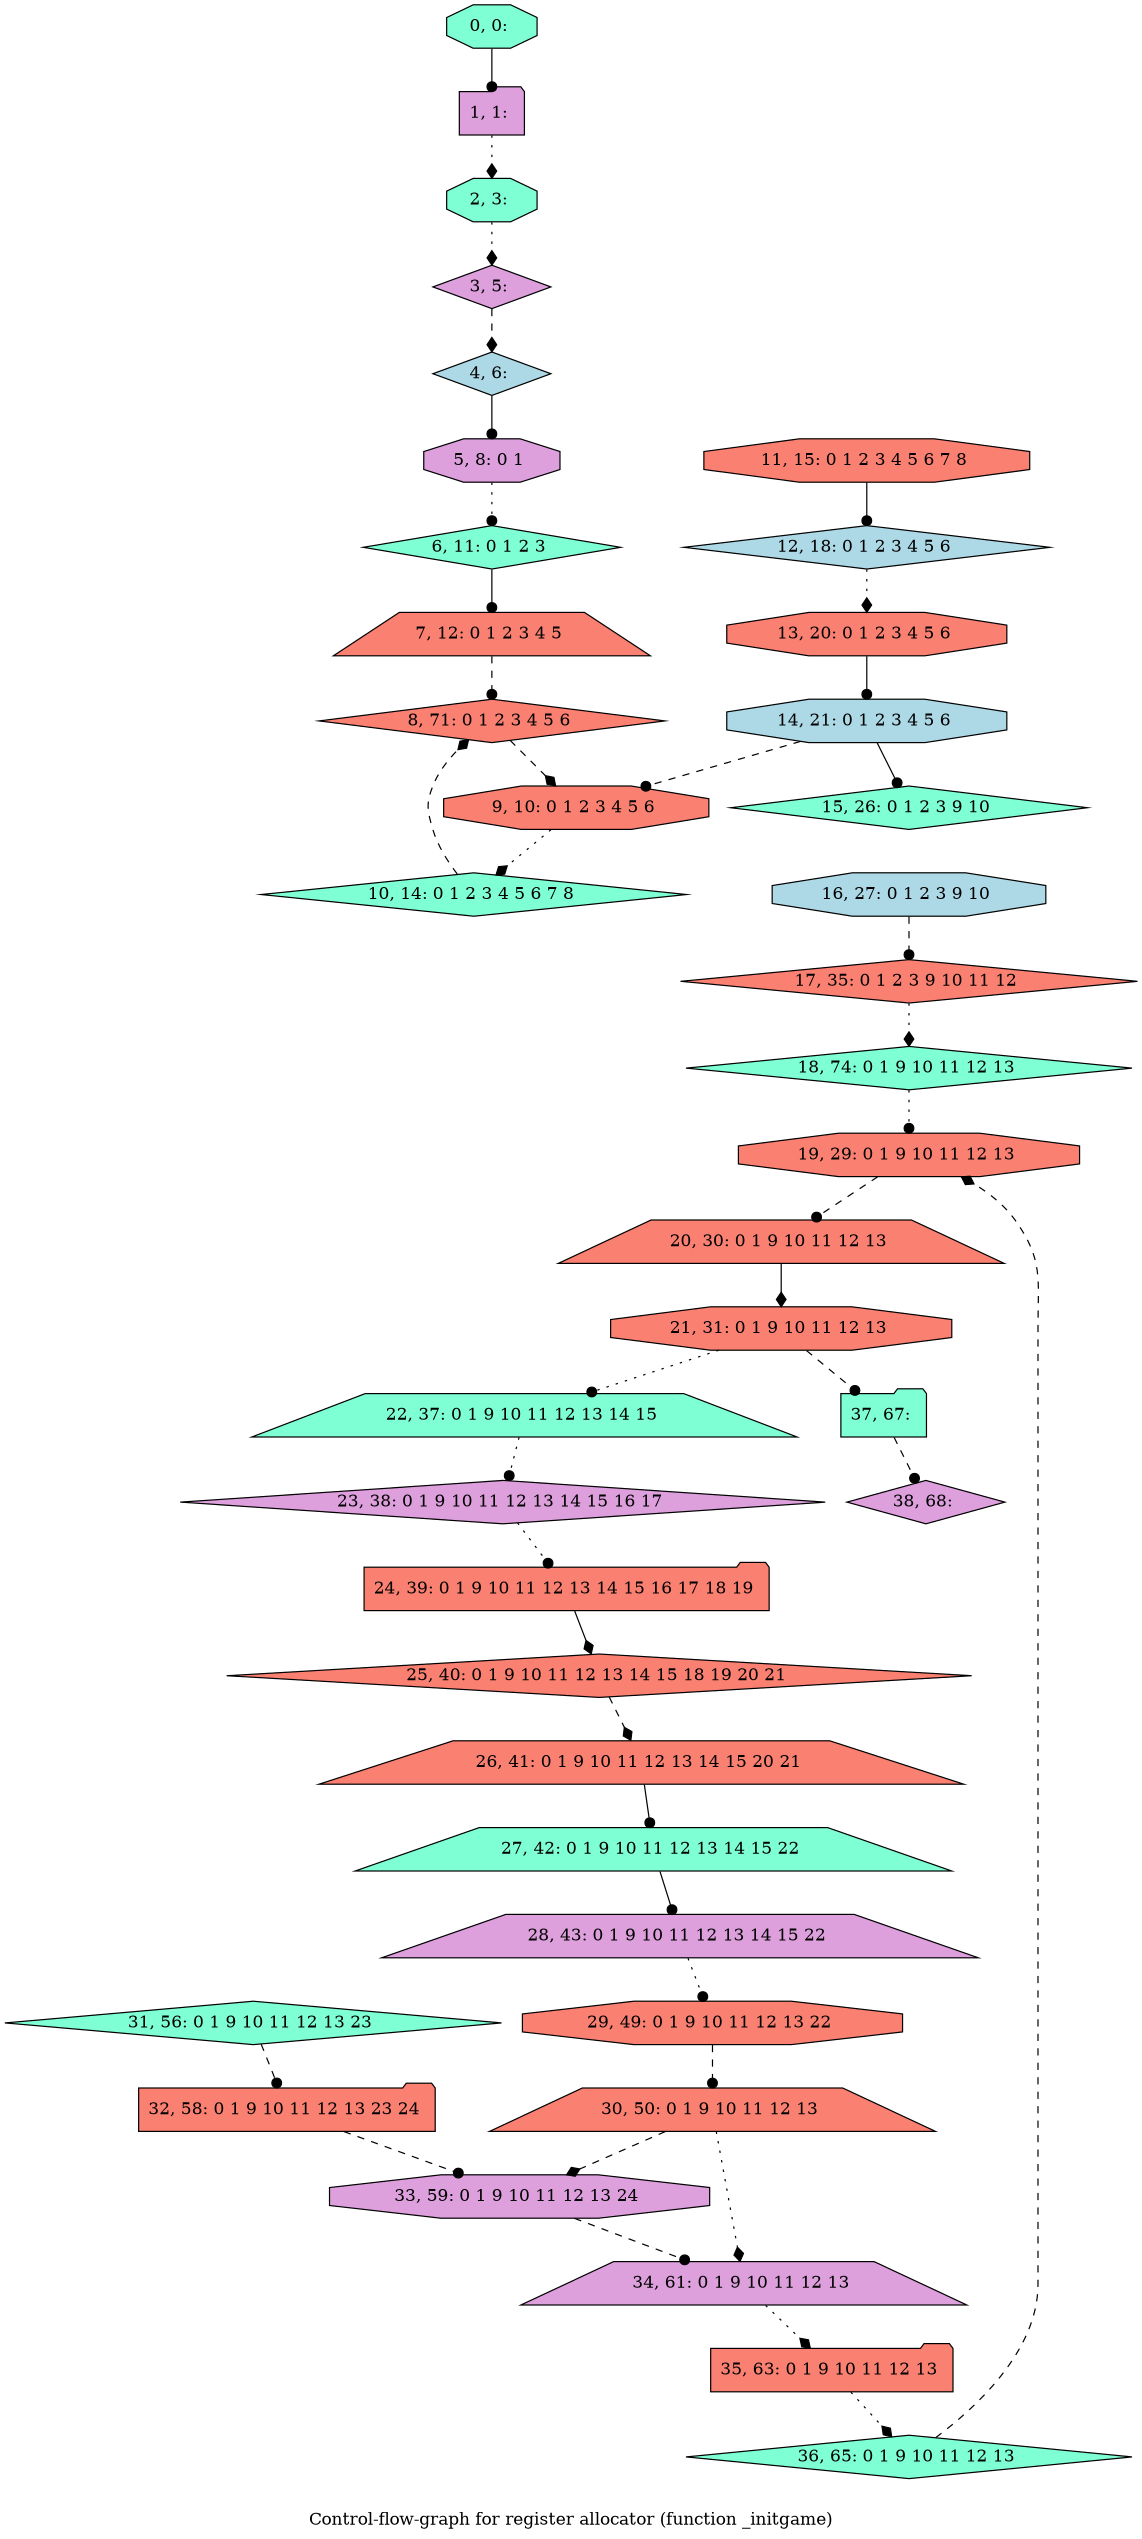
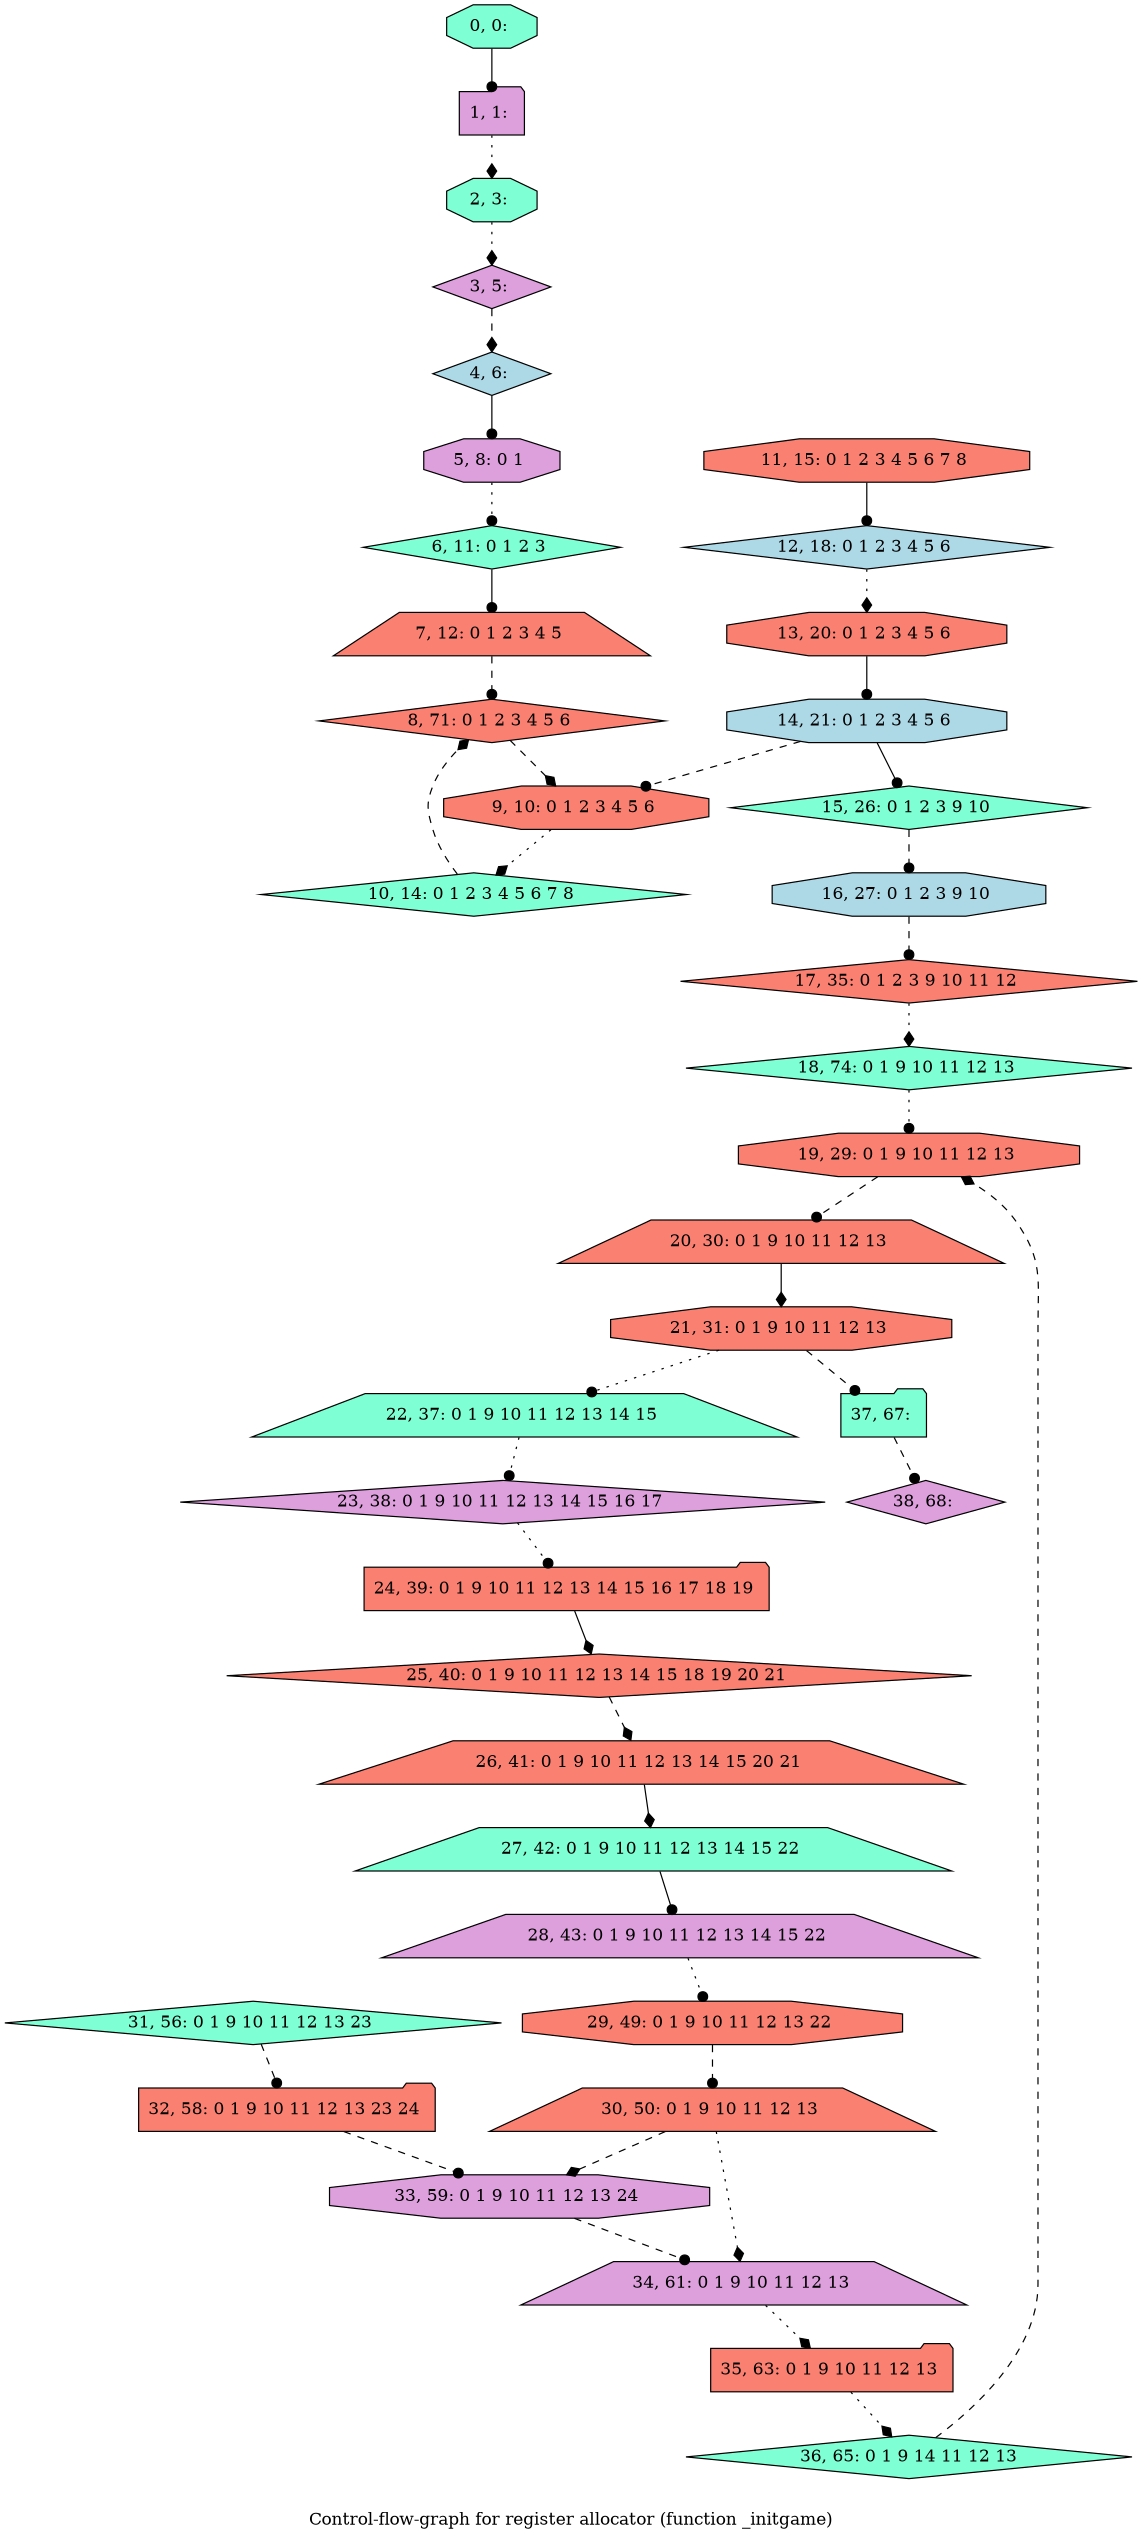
  digraph {
    label="Control-flow-graph for register allocator (function _initgame)"
    node [fillcolor=salmon shape=diamond style=filled]
    edge [arrowhead=dot style=dashed]
    n1 [fillcolor=aquamarine label="0, 0: " shape=octagon]
    n2 [fillcolor=plum label="1, 1: " shape=folder]
    n3 [fillcolor=aquamarine label="2, 3: " shape=octagon]
    n4 [fillcolor=plum label="3, 5: "]
    n5 [fillcolor=lightblue label="4, 6: "]
    n6 [fillcolor=plum label="5, 8: 0 1 " shape=octagon]
    n7 [fillcolor=aquamarine label="6, 11: 0 1 2 3 "]
    n8 [label="7, 12: 0 1 2 3 4 5 " shape=trapezium]
    n9 [label="8, 71: 0 1 2 3 4 5 6 "]
    n10 [label="9, 10: 0 1 2 3 4 5 6 " shape=octagon]
    n11 [fillcolor=aquamarine label="10, 14: 0 1 2 3 4 5 6 7 8 "]
    n12 [label="11, 15: 0 1 2 3 4 5 6 7 8 " shape=octagon]
    n13 [fillcolor=lightblue label="12, 18: 0 1 2 3 4 5 6 "]
    n14 [label="13, 20: 0 1 2 3 4 5 6 " shape=octagon]
    n15 [fillcolor=lightblue label="14, 21: 0 1 2 3 4 5 6 " shape=octagon]
    n16 [fillcolor=aquamarine label="15, 26: 0 1 2 3 9 10 "]
    n17 [fillcolor=lightblue label="16, 27: 0 1 2 3 9 10 " shape=octagon]
    n18 [label="17, 35: 0 1 2 3 9 10 11 12 "]
    n19 [fillcolor=aquamarine label="18, 74: 0 1 9 10 11 12 13 "]
    n20 [label="19, 29: 0 1 9 10 11 12 13 " shape=octagon]
    n21 [label="20, 30: 0 1 9 10 11 12 13 " shape=trapezium]
    n22 [label="21, 31: 0 1 9 10 11 12 13 " shape=octagon]
    n23 [fillcolor=aquamarine label="22, 37: 0 1 9 10 11 12 13 14 15 " shape=trapezium]
    n24 [fillcolor=aquamarine label="37, 67: " shape=folder]
    n25 [fillcolor=plum label="23, 38: 0 1 9 10 11 12 13 14 15 16 17 "]
    n26 [fillcolor=plum label="38, 68: "]
    n27 [label="24, 39: 0 1 9 10 11 12 13 14 15 16 17 18 19 " shape=folder]
    n28 [label="25, 40: 0 1 9 10 11 12 13 14 15 18 19 20 21 "]
    n29 [label="26, 41: 0 1 9 10 11 12 13 14 15 20 21 " shape=trapezium]
    n30 [fillcolor=aquamarine label="27, 42: 0 1 9 10 11 12 13 14 15 22 " shape=trapezium]
    n31 [fillcolor=plum label="28, 43: 0 1 9 10 11 12 13 14 15 22 " shape=trapezium]
    n32 [label="29, 49: 0 1 9 10 11 12 13 22 " shape=octagon]
    n33 [label="30, 50: 0 1 9 10 11 12 13 " shape=trapezium]
    n34 [fillcolor=plum label="34, 61: 0 1 9 10 11 12 13 " shape=trapezium]
    n35 [fillcolor=plum label="33, 59: 0 1 9 10 11 12 13 24 " shape=octagon]
    n36 [fillcolor=aquamarine label="31, 56: 0 1 9 10 11 12 13 23 "]
    n37 [label="32, 58: 0 1 9 10 11 12 13 23 24 " shape=folder]
    n38 [label="35, 63: 0 1 9 10 11 12 13 " shape=folder]
-   n39 [fillcolor=aquamarine label="36, 65: 0 1 9 10 11 12 13 "]
+   n39 [fillcolor=aquamarine label="36, 65: 0 1 9 14 11 12 13"]
    n1 -> n2 [style=solid]
    n2 -> n3 [arrowhead=diamond style=dotted]
    n3 -> n4 [arrowhead=diamond style=dotted]
    n4 -> n5 [arrowhead=diamond]
    n5 -> n6 [style=solid]
    n6 -> n7 [style=dotted]
    n7 -> n8 [style=solid]
    n8 -> n9
    n9 -> n10 [arrowhead=diamond]
    n10 -> n11 [arrowhead=diamond style=dotted]
    n11 -> n9 [arrowhead=diamond]
    n12 -> n13 [style=solid]
    n13 -> n14 [arrowhead=diamond style=dotted]
    n14 -> n15 [style=solid]
    n15 -> n10
    n15 -> n16 [style=solid]
+   n16 -> n17
    n17 -> n18
    n18 -> n19 [arrowhead=diamond style=dotted]
    n19 -> n20 [style=dotted]
    n20 -> n21
    n21 -> n22 [arrowhead=diamond style=solid]
    n22 -> n23 [style=dotted]
    n22 -> n24
    n23 -> n25 [style=dotted]
    n24 -> n26
    n25 -> n27 [style=dotted]
    n27 -> n28 [arrowhead=diamond style=solid]
    n28 -> n29 [arrowhead=diamond]
-   n29 -> n30 [style=solid]
+   n29 -> n30 [arrowhead=diamond style=solid]
    n30 -> n31 [style=solid]
    n31 -> n32 [style=dotted]
    n32 -> n33
    n33 -> n34 [arrowhead=diamond style=dotted]
    n33 -> n35 [arrowhead=diamond]
    n34 -> n38 [arrowhead=diamond style=dotted]
    n35 -> n34
    n36 -> n37
    n37 -> n35
    n38 -> n39 [arrowhead=diamond style=dotted]
    n39 -> n20 [arrowhead=diamond]
  }
